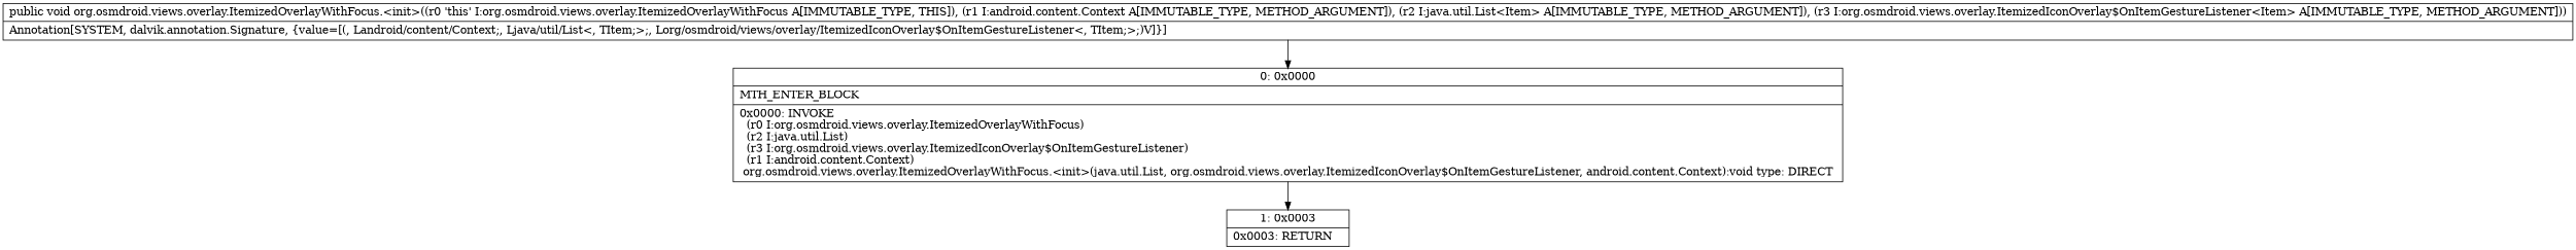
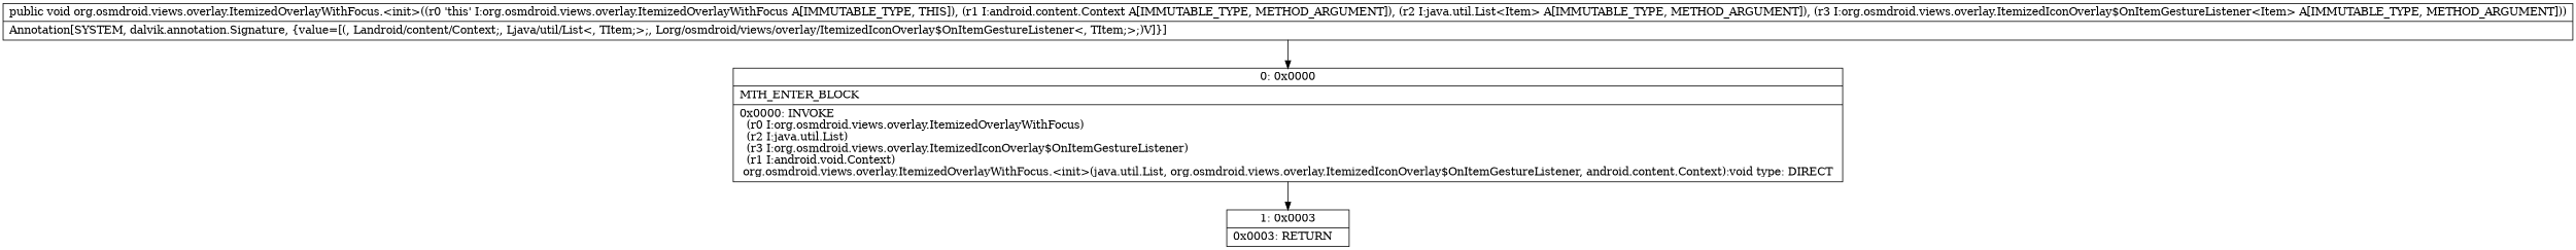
  digraph {
    node [shape=record]
-   n1 [label="{0\:\ 0x0000|MTH_ENTER_BLOCK\l|0x0000: INVOKE  \l  (r0 I:org.osmdroid.views.overlay.ItemizedOverlayWithFocus)\l  (r2 I:java.util.List)\l  (r3 I:org.osmdroid.views.overlay.ItemizedIconOverlay$OnItemGestureListener)\l  (r1 I:android.content.Context)\l org.osmdroid.views.overlay.ItemizedOverlayWithFocus.\<init\>(java.util.List, org.osmdroid.views.overlay.ItemizedIconOverlay$OnItemGestureListener, android.content.Context):void type: DIRECT \l}"]
+   n1 [label="{0\:\ 0x0000|MTH_ENTER_BLOCK\l|0x0000: INVOKE  \l  (r0 I:org.osmdroid.views.overlay.ItemizedOverlayWithFocus)\l  (r2 I:java.util.List)\l  (r3 I:org.osmdroid.views.overlay.ItemizedIconOverlay$OnItemGestureListener)\l  (r1 I:android.void.Context)\l org.osmdroid.views.overlay.ItemizedOverlayWithFocus.\<init\>(java.util.List, org.osmdroid.views.overlay.ItemizedIconOverlay$OnItemGestureListener, android.content.Context):void type: DIRECT \l}"]
    n2 [label="{1\:\ 0x0003|0x0003: RETURN   \l}"]
    n3 [label="{public void org.osmdroid.views.overlay.ItemizedOverlayWithFocus.\<init\>((r0 'this' I:org.osmdroid.views.overlay.ItemizedOverlayWithFocus A[IMMUTABLE_TYPE, THIS]), (r1 I:android.content.Context A[IMMUTABLE_TYPE, METHOD_ARGUMENT]), (r2 I:java.util.List\<Item\> A[IMMUTABLE_TYPE, METHOD_ARGUMENT]), (r3 I:org.osmdroid.views.overlay.ItemizedIconOverlay$OnItemGestureListener\<Item\> A[IMMUTABLE_TYPE, METHOD_ARGUMENT]))  | Annotation[SYSTEM, dalvik.annotation.Signature, \{value=[(, Landroid\/content\/Context;, Ljava\/util\/List\<, TItem;\>;, Lorg\/osmdroid\/views\/overlay\/ItemizedIconOverlay$OnItemGestureListener\<, TItem;\>;)V]\}]\l}"]
    n1 -> n2
    n3 -> n1
  }
